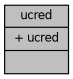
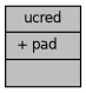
  digraph {
-   n1 [color=black fillcolor=grey75 fontcolor=black fontname=Helvetica fontsize=10 height=0.2 label="{ucred\n|+ ucred\l|}" shape=record style=filled width=0.4]
+   n1 [color=black fillcolor=grey75 fontcolor=black fontname=Helvetica fontsize=10 height=0.2 label="{ucred\n|+ pad\l|}" shape=record style=filled width=0.4]
  }
